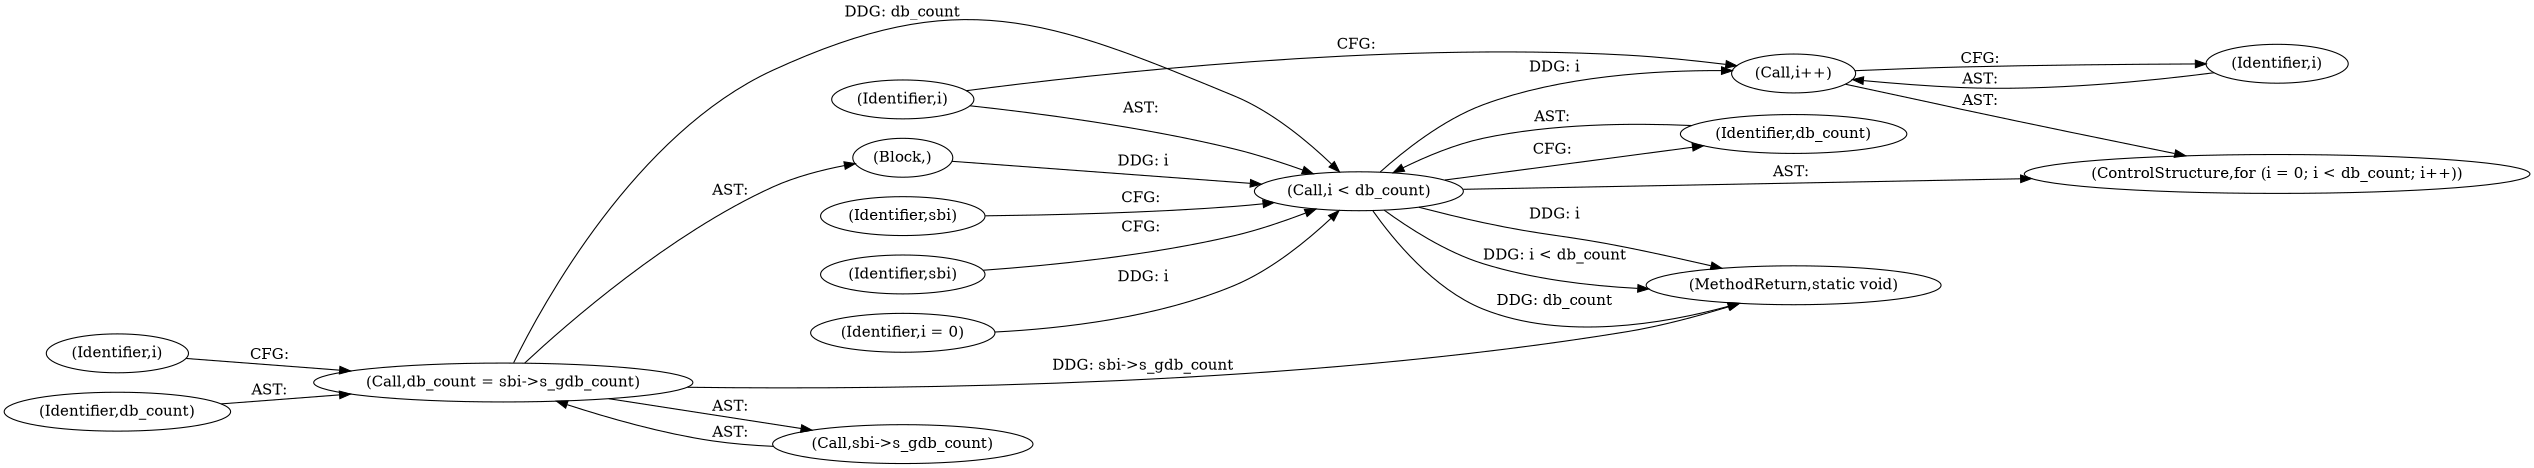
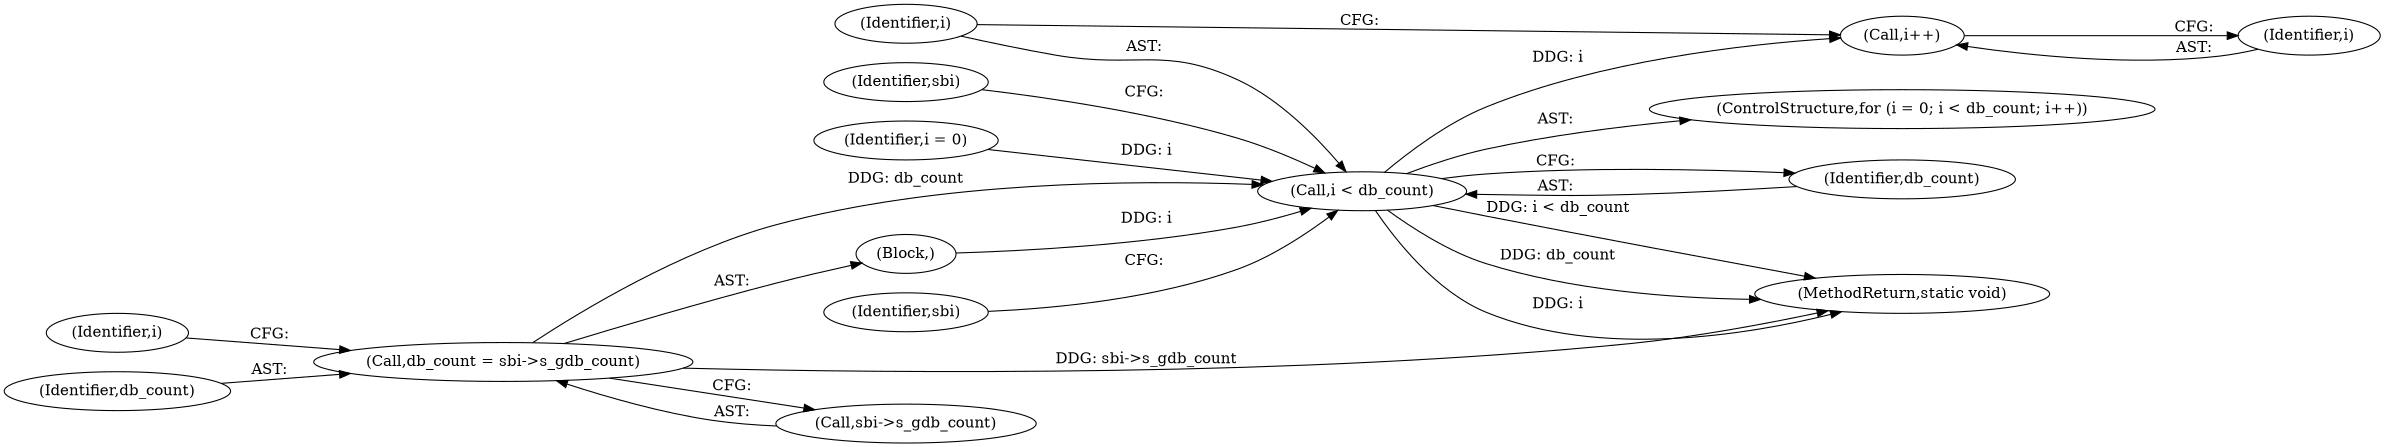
  digraph {
    rankdir=LR
    n1 [label="(Call,db_count = sbi->s_gdb_count)"]
    n2 [label="(Call,i < db_count)"]
    n3 [label="(MethodReturn,static void)"]
    n4 [label="(Call,sbi->s_gdb_count)"]
    n5 [label="(Block,)"]
    n6 [label="(Call,i++)"]
    n7 [label="(Identifier,db_count)"]
    n8 [label="(ControlStructure,for (i = 0; i < db_count; i++))"]
    n9 [label="(Identifier,i)"]
    n10 [label="(Identifier,sbi)"]
    n11 [label="(Identifier,i)"]
    n12 [label="(Identifier,db_count)"]
    n13 [label="(Identifier,sbi)"]
    n14 [label="(Identifier,i)"]
    n15 [label="(Identifier,i = 0)"]
    n1 -> n2 [label="DDG: db_count"]
    n1 -> n3 [label="DDG: sbi->s_gdb_count"]
-   n1 -> n4 [label="AST: "]
+   n1 -> n4 [label="CFG: "]
    n1 -> n5 [label="AST: "]
    n2 -> n3 [label="DDG: i < db_count"]
    n2 -> n3 [label="DDG: db_count"]
    n2 -> n3 [label="DDG: i"]
    n2 -> n6 [label="DDG: i"]
    n2 -> n7 [label="CFG: "]
    n2 -> n8 [label="AST: "]
    n4 -> n1 [label="AST: "]
    n5 -> n2 [label="DDG: i"]
-   n6 -> n8 [label="AST: "]
    n6 -> n9 [label="CFG: "]
    n7 -> n2 [label="AST: "]
    n9 -> n6 [label="AST: "]
    n10 -> n2 [label="CFG: "]
    n11 -> n1 [label="CFG: "]
    n12 -> n1 [label="AST: "]
    n13 -> n2 [label="CFG: "]
    n14 -> n2 [label="AST: "]
    n14 -> n6 [label="CFG: "]
    n15 -> n2 [label="DDG: i"]
  }
